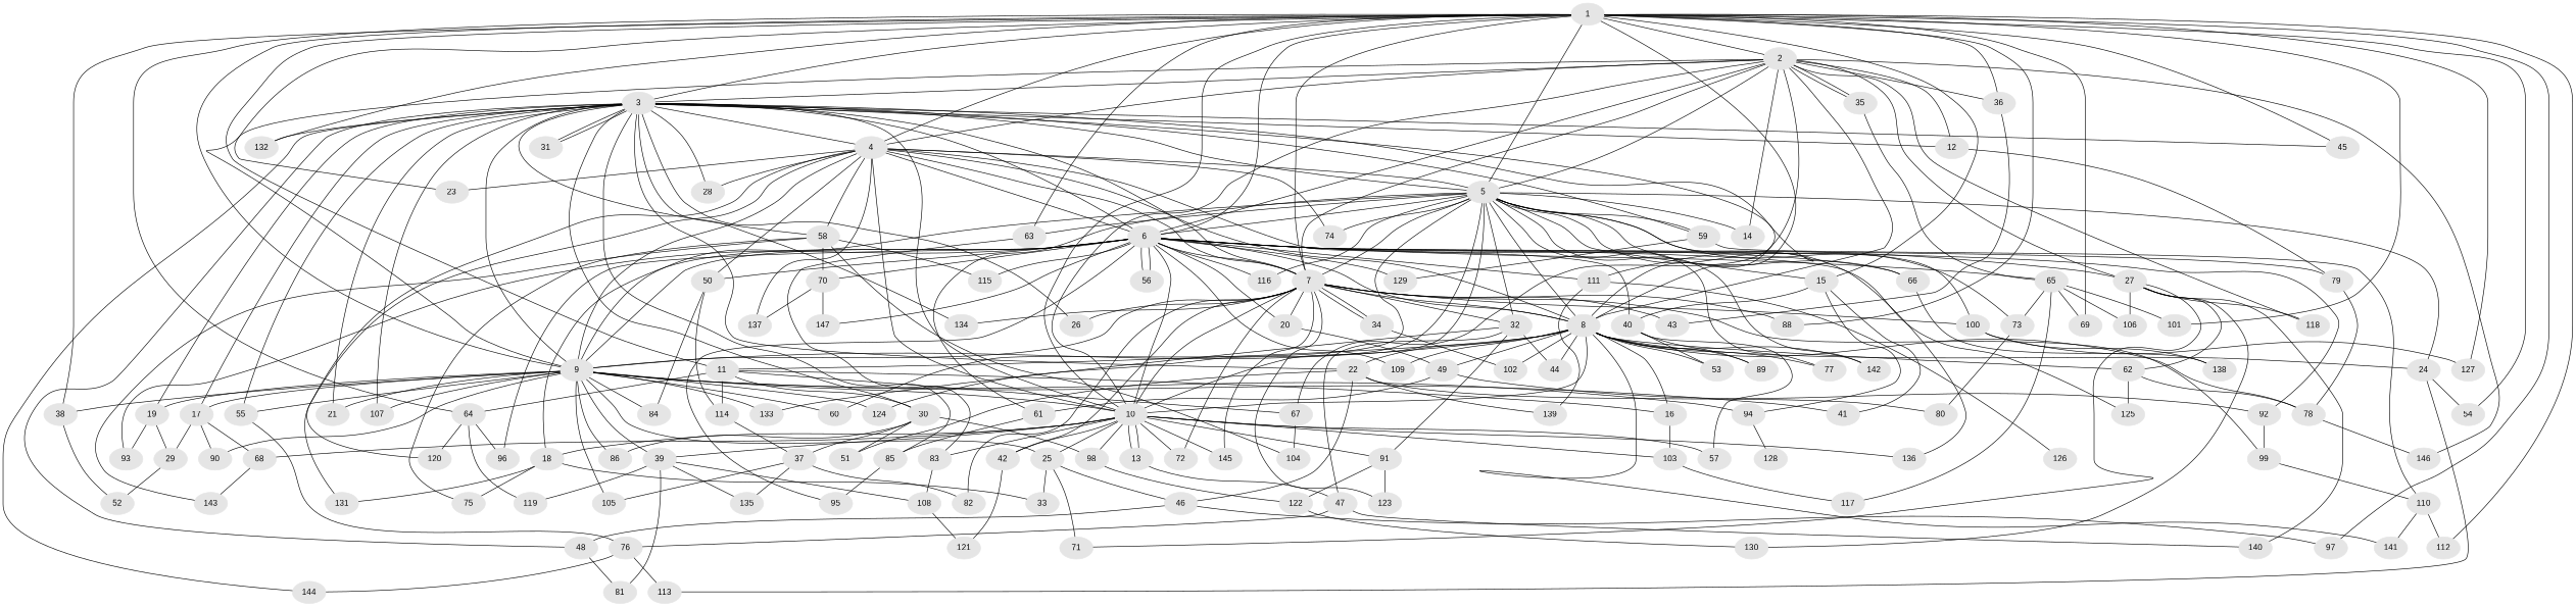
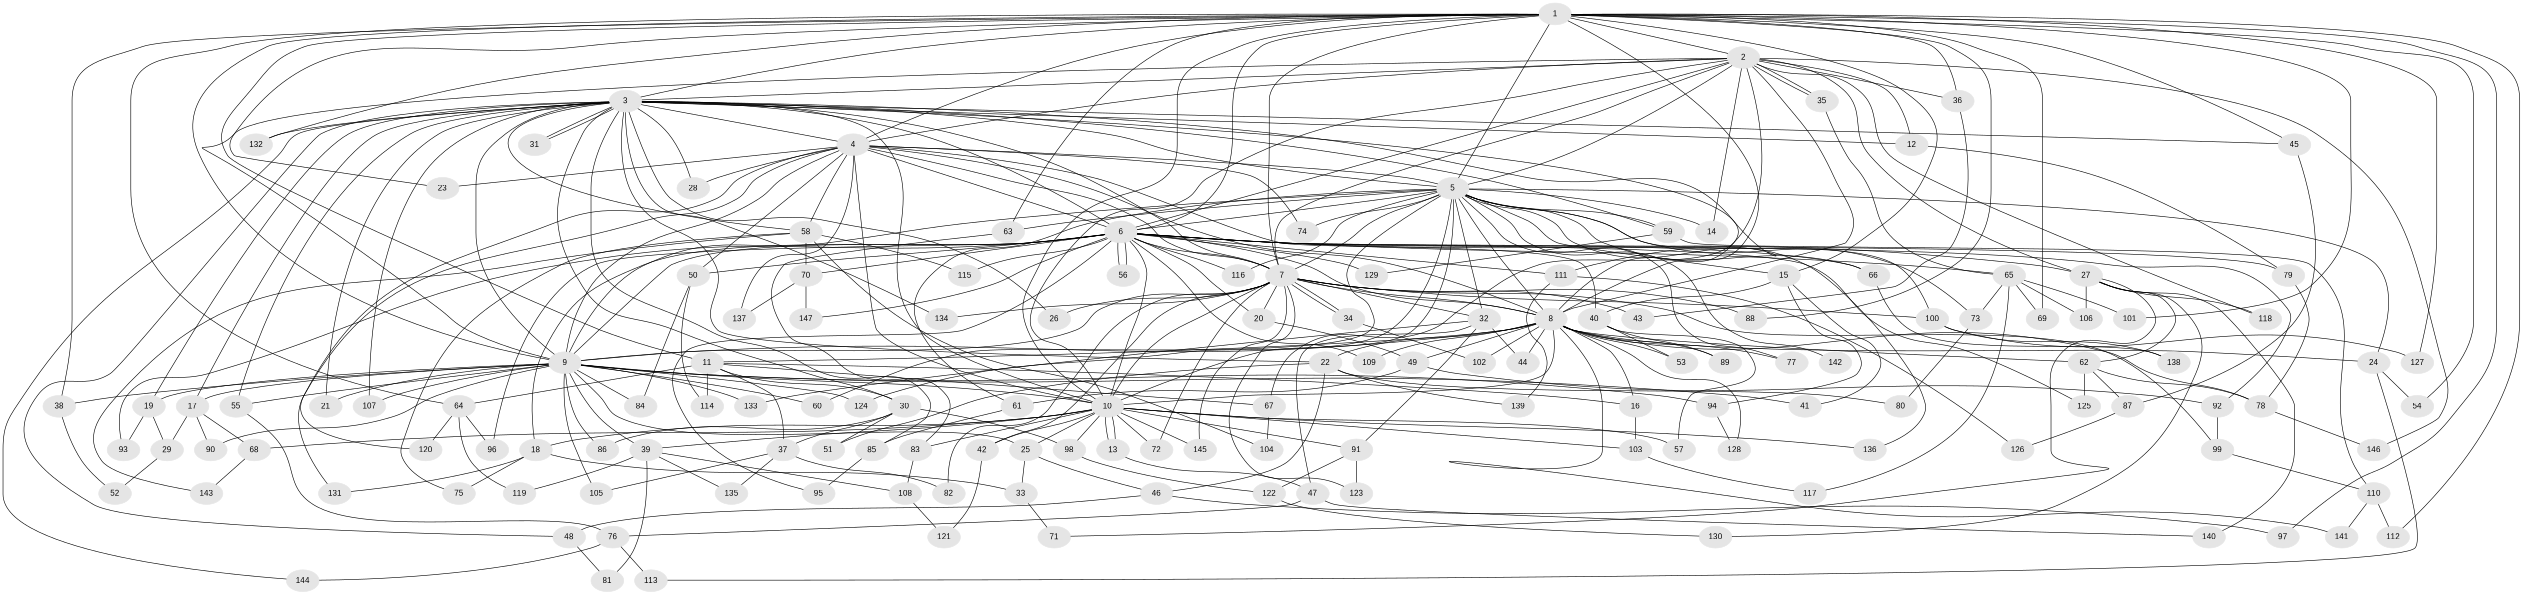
  graph {
    fontname="Liberation Sans"
    node [color=gray90 fontname="Liberation Sans" style=filled]
    edge [fontname="Liberation Sans"]
    1
    2
    3
    4
    5
    6
    7
    8
    9
    10
    11
    15
    23
    36
    38
    45
    54
    63
    64
    69
    88
    97
    101
    112
    127
    132
    12
    14
    27
    35
    67
    118
    146
    17
    19
    21
    22
    26
    28
    30
    31
    48
    55
    58
    59
    85
    107
    111
    134
    144
    40
    50
    74
    120
    131
    137
    24
    32
    60
    61
    66
    73
    77
    100
    116
    124
    136
    142
    18
    20
    56
    65
    70
    79
    92
    93
    95
    96
    109
    115
    125
    129
    147
    34
    42
    43
    72
    82
    99
    123
    145
    16
    44
    49
    53
    62
    78
    89
    102
    141
    25
    39
    41
    84
    86
    90
    94
    105
    133
    13
    57
    68
    83
    91
    98
    103
    37
    114
    52
+   87
    119
    71
    106
    130
    140
    104
    29
    46
    51
    80
    139
    81
    76
    75
    143
    110
    126
    113
    47
    138
    33
    117
    121
    135
    108
    128
    122
    1 -- 2
    1 -- 3
    1 -- 4
    1 -- 5
    1 -- 6
    1 -- 7
    1 -- 8
    1 -- 9
    1 -- 10
    1 -- 11
    1 -- 15
    1 -- 23
    1 -- 36
    1 -- 38
    1 -- 45
    1 -- 54
    1 -- 63
    1 -- 64
    1 -- 69
    1 -- 88
    1 -- 97
    1 -- 101
    1 -- 112
    1 -- 127
    1 -- 132
    2 -- 3
    2 -- 4
    2 -- 5
    2 -- 6
    2 -- 7
    2 -- 8
    2 -- 9
    2 -- 10
    2 -- 36
    2 -- 12
    2 -- 14
    2 -- 27
    2 -- 35
    2 -- 35
    2 -- 67
    2 -- 118
    2 -- 146
    3 -- 4
    3 -- 5
    3 -- 6
    3 -- 7
    3 -- 8
    3 -- 9
    3 -- 10
    3 -- 45
    3 -- 132
    3 -- 12
    3 -- 17
    3 -- 19
    3 -- 21
    3 -- 22
    3 -- 26
    3 -- 28
    3 -- 30
    3 -- 31
    3 -- 31
    3 -- 48
    3 -- 55
    3 -- 58
    3 -- 59
    3 -- 85
    3 -- 107
    3 -- 111
    3 -- 134
    3 -- 144
    4 -- 5
    4 -- 6
    4 -- 7
    4 -- 8
    4 -- 9
    4 -- 10
    4 -- 23
    4 -- 28
    4 -- 58
    4 -- 40
    4 -- 50
    4 -- 74
    4 -- 120
    4 -- 131
    4 -- 137
    5 -- 6
    5 -- 7
    5 -- 8
    5 -- 9
    5 -- 10
    5 -- 15
    5 -- 63
    5 -- 14
    5 -- 59
    5 -- 74
    5 -- 24
    5 -- 32
    5 -- 60
    5 -- 61
    5 -- 66
    5 -- 73
    5 -- 77
    5 -- 100
    5 -- 116
    5 -- 124
    5 -- 136
    5 -- 142
    6 -- 7
    6 -- 8
    6 -- 9
    6 -- 10
    6 -- 27
    6 -- 111
    6 -- 50
    6 -- 66
    6 -- 116
    6 -- 18
    6 -- 20
    6 -- 56
    6 -- 56
    6 -- 65
    6 -- 70
    6 -- 79
    6 -- 92
    6 -- 93
    6 -- 95
    6 -- 96
    6 -- 109
    6 -- 115
    6 -- 125
    6 -- 129
    6 -- 147
    7 -- 8
    7 -- 9
    7 -- 10
    7 -- 88
    7 -- 26
    7 -- 134
    7 -- 32
    7 -- 100
    7 -- 20
    7 -- 34
    7 -- 34
    7 -- 42
    7 -- 43
    7 -- 72
    7 -- 82
    7 -- 99
    7 -- 123
    7 -- 145
    8 -- 9
    8 -- 10
    8 -- 11
    8 -- 22
    8 -- 24
    8 -- 77
-   8 -- 142
+   8 -- 128
    8 -- 109
    8 -- 16
    8 -- 44
    8 -- 49
    8 -- 53
    8 -- 62
    8 -- 78
    8 -- 89
    8 -- 102
    8 -- 141
    9 -- 10
    9 -- 38
    9 -- 17
    9 -- 19
    9 -- 21
    9 -- 55
    9 -- 107
    9 -- 60
    9 -- 124
    9 -- 25
    9 -- 39
    9 -- 41
    9 -- 84
    9 -- 86
    9 -- 90
    9 -- 94
    9 -- 105
    9 -- 133
    10 -- 136
    10 -- 18
    10 -- 42
    10 -- 72
    10 -- 145
    10 -- 25
    10 -- 39
    10 -- 13
    10 -- 13
    10 -- 57
    10 -- 68
    10 -- 83
    10 -- 91
    10 -- 98
    10 -- 103
    11 -- 64
    11 -- 67
    11 -- 30
    11 -- 16
-   114 -- 37
+   11 -- 37
    11 -- 114
    15 -- 40
    15 -- 41
    15 -- 94
    36 -- 43
    38 -- 52
+   45 -- 87
    63 -- 83
    64 -- 120
    64 -- 96
    64 -- 119
    12 -- 79
    27 -- 118
    27 -- 62
    27 -- 71
    27 -- 106
    27 -- 130
    27 -- 140
    35 -- 65
    67 -- 104
    17 -- 90
    17 -- 68
    17 -- 29
    19 -- 93
    19 -- 29
    22 -- 46
    22 -- 51
    22 -- 80
    22 -- 139
    30 -- 86
    30 -- 98
    30 -- 37
    30 -- 51
    48 -- 81
    55 -- 76
    58 -- 70
    58 -- 115
    58 -- 104
    58 -- 75
    58 -- 143
    59 -- 129
    59 -- 110
    85 -- 95
    111 -- 139
    111 -- 126
    40 -- 53
    40 -- 89
    40 -- 57
    50 -- 84
    50 -- 114
    24 -- 54
    24 -- 113
    32 -- 44
    32 -- 133
    32 -- 91
    32 -- 47
    61 -- 85
    66 -- 138
    73 -- 80
    100 -- 127
    100 -- 138
    18 -- 131
    18 -- 75
    18 -- 33
    20 -- 49
    65 -- 69
    65 -- 101
    65 -- 73
    65 -- 106
    65 -- 117
    70 -- 137
    70 -- 147
    79 -- 78
    92 -- 99
    34 -- 102
    42 -- 121
    99 -- 110
    16 -- 103
    49 -- 61
    49 -- 92
    62 -- 125
    62 -- 78
+   62 -- 87
    78 -- 146
    25 -- 46
    25 -- 33
    39 -- 119
    39 -- 81
    39 -- 135
    39 -- 108
    94 -- 128
    13 -- 47
    68 -- 143
    83 -- 108
    91 -- 123
    91 -- 122
    98 -- 122
    103 -- 117
    37 -- 82
    37 -- 105
    37 -- 135
+   87 -- 126
    29 -- 52
    46 -- 97
    46 -- 48
    76 -- 144
    76 -- 113
    110 -- 112
    110 -- 141
    47 -- 140
    47 -- 76
-   25 -- 71
+   33 -- 71
    108 -- 121
    122 -- 130
  }
